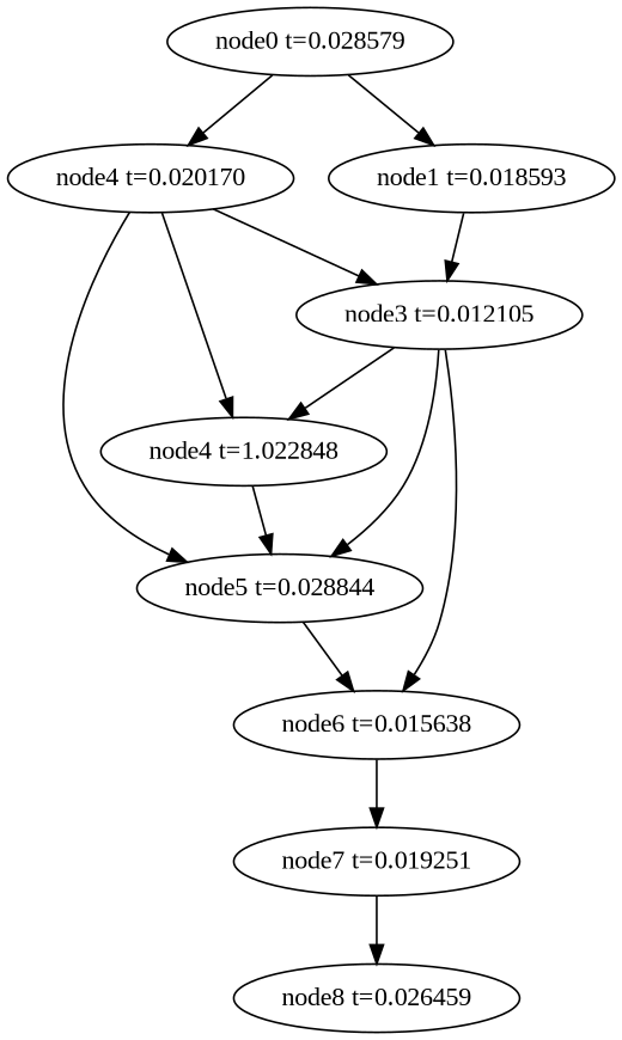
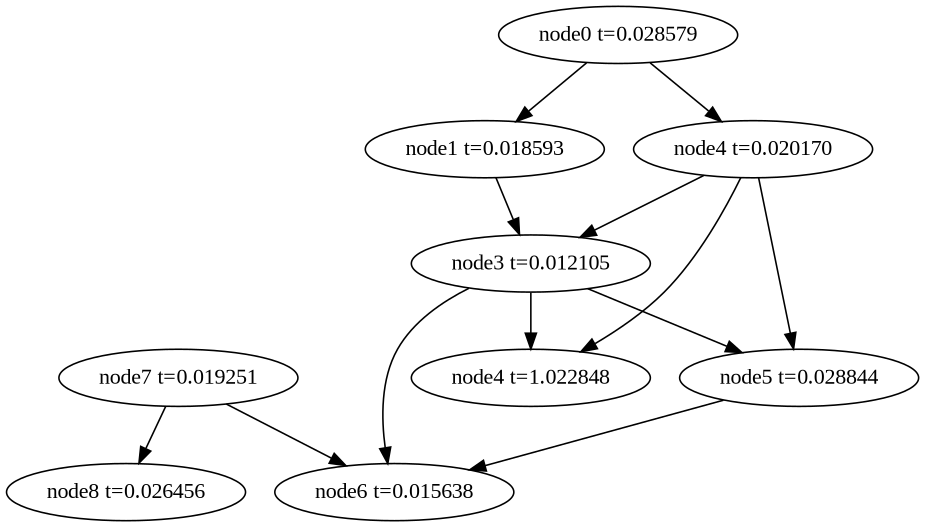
  digraph {
    fontname="Liberation Serif"
    node [fontname="Liberation Serif"]
    edge [fontname="Liberation Serif"]
-   n1 [label="node8 t=0.026459"]
+   n1 [label="node8 t=0.026456"]
    n2 [label="node7 t=0.019251"]
    n3 [label="node6 t=0.015638"]
    n4 [label="node5 t=0.028844"]
    n5 [label="node4 t=1.022848"]
    n6 [label="node3 t=0.012105"]
    n7 [label="node4 t=0.020170"]
    n8 [label="node1 t=0.018593"]
    n9 [label="node0 t=0.028579"]
    n2 -> n1
-   n3 -> n2
+   n2 -> n3
    n4 -> n3
-   n5 -> n4
    n6 -> n3
    n6 -> n4
    n6 -> n5
    n7 -> n4
    n7 -> n5
    n7 -> n6
    n8 -> n6
    n9 -> n7
    n9 -> n8
  }
